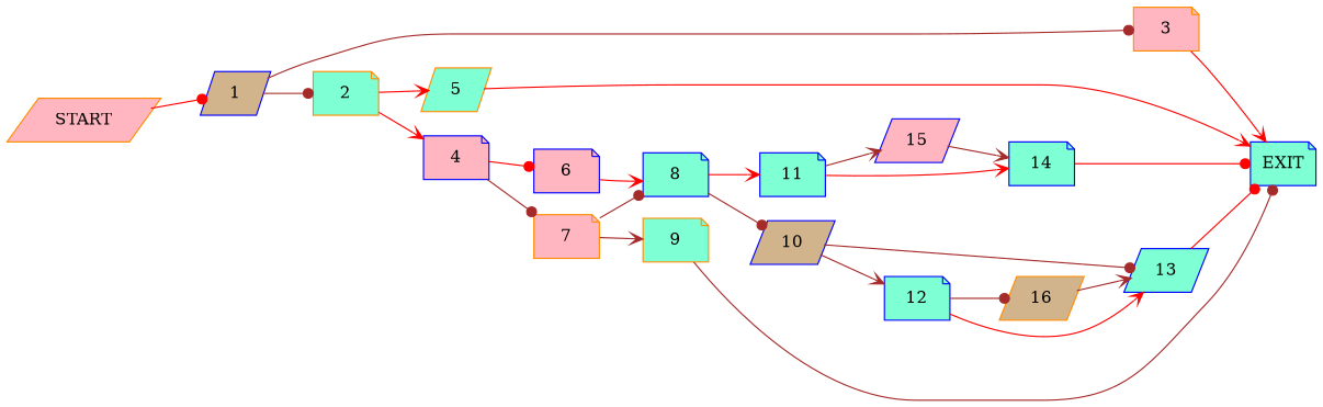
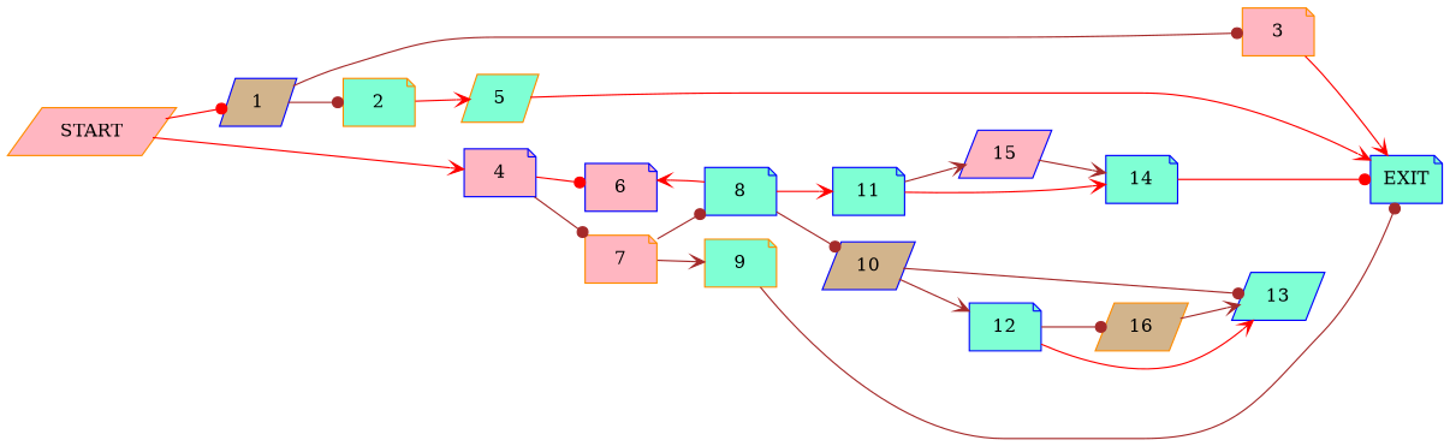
  digraph {
    rankdir=LR
    node [color=blue fillcolor=aquamarine shape=note style=filled]
    edge [arrowhead=vee color=brown]
    n1 [color=darkorange fillcolor=lightpink label=START shape=parallelogram]
    1 [fillcolor=tan shape=parallelogram]
    2 [color=darkorange]
    3 [color=darkorange fillcolor=lightpink]
    n5 [label=EXIT]
    4 [fillcolor=lightpink]
    5 [color=darkorange shape=parallelogram]
    6 [fillcolor=lightpink]
    7 [color=darkorange fillcolor=lightpink]
    8
    9 [color=darkorange]
    10 [fillcolor=tan shape=parallelogram]
    11
    12
    13 [shape=parallelogram]
    14
    15 [fillcolor=lightpink shape=parallelogram]
    16 [color=darkorange fillcolor=tan shape=parallelogram]
    n1 -> 1 [arrowhead=dot color=red]
    1 -> 2 [arrowhead=dot]
    1 -> 3 [arrowhead=dot]
-   2 -> 4 [color=red]
+   n1 -> 4 [color=red]
    2 -> 5 [color=red]
    3 -> n5 [color=red]
    4 -> 6 [arrowhead=dot color=red]
    4 -> 7 [arrowhead=dot]
    5 -> n5 [color=red]
-   6 -> 8 [color=red]
+   8 -> 6 [color=red]
    7 -> 8 [arrowhead=dot]
    7 -> 9
    8 -> 10 [arrowhead=dot]
    8 -> 11 [color=red]
    9 -> n5 [arrowhead=dot]
    10 -> 12
    10 -> 13 [arrowhead=dot]
    11 -> 14 [color=red]
    11 -> 15
    12 -> 13 [color=red]
    12 -> 16 [arrowhead=dot]
-   13 -> n5 [arrowhead=dot color=red]
    14 -> n5 [arrowhead=dot color=red]
    15 -> 14
    16 -> 13
  }
